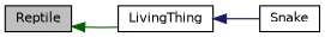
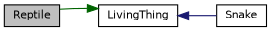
  digraph {
    rankdir=LR
    node [color=black fillcolor=white fontname=Helvetica fontsize=10 shape=record style=filled]
    edge [dir=back fontname=Helvetica fontsize=10 labelfontname=Helvetica labelfontsize=10 style=solid]
    n1 [fillcolor=grey75 fontcolor=black height=0.2 label=Reptile width=0.4]
    n2 [height=0.2 label=Snake width=0.4]
    n3 [height=0.2 label=LivingThing width=0.4]
-   n1 -> n3 [color=darkgreen]
+   n3 -> n1 [color=darkgreen]
    n3 -> n2 [color=midnightblue]
  }
